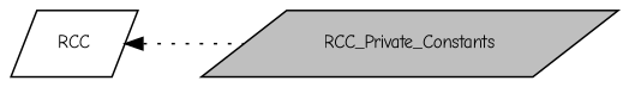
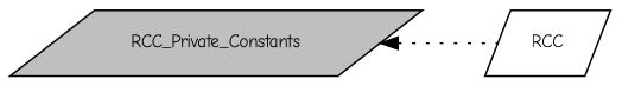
  digraph {
    rankdir=LR
    fontname="Comic Neue"
    node [color=black fontname="Comic Neue" fontsize=10 shape=parallelogram style=filled]
    n1 [fillcolor=grey75 fontcolor=black height=0.2 label=RCC_Private_Constants width=0.4]
    n2 [fillcolor=white height=0.2 label=RCC width=0.4]
-   n2 -> n1 [dir=back fontname="Comic Neue" fontsize=10 labelfontname=Helvetica labelfontsize=10 shape=plaintext style=dotted]
+   n1 -> n2 [dir=back fontname="Comic Neue" fontsize=10 labelfontname=Helvetica labelfontsize=10 shape=plaintext style=dotted]
  }
